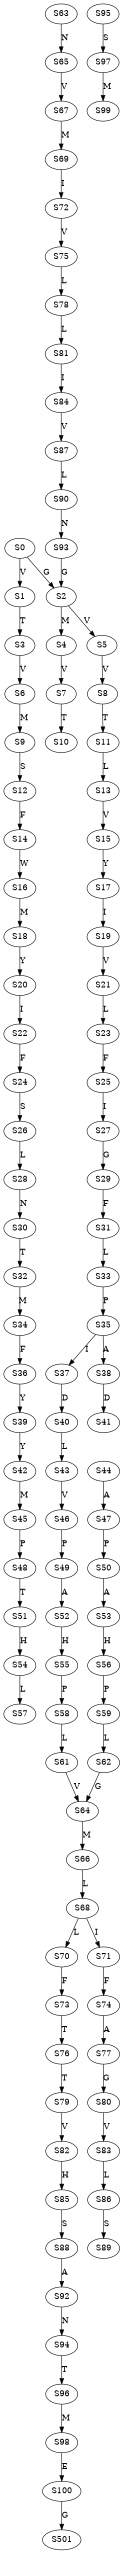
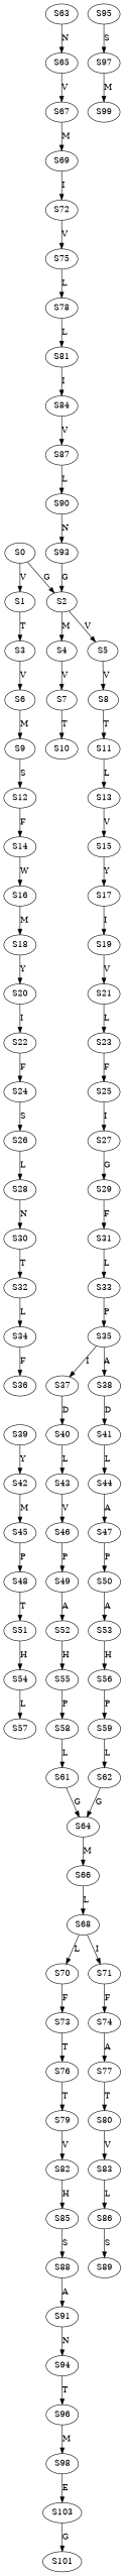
  strict digraph {
    S0
    S1
    S2
    S3
    S4
    S5
    S6
    S7
    S8
    S9
    S10
    S11
    S12
    S13
    S14
    S15
    S16
    S17
    S18
    S19
    S20
    S21
    S22
    S23
    S24
    S25
    S26
    S27
    S28
    S29
    S30
    S31
    S32
    S33
    S34
    S35
    S36
    S37
    S38
    S39
    S40
    S41
    S42
    S43
    S44
    S45
    S46
    S47
    S48
    S49
    S50
    S51
    S52
    S53
    S54
    S55
    S56
    S57
    S58
    S59
    S61
    S62
    S64
    S63
    S65
    S66
    S67
    S68
    S69
    S70
    S71
    S72
    S73
    S74
    S75
    S76
    S77
    S78
    S79
    S80
    S81
    S82
    S83
    S84
    S85
    S86
    S87
    S88
    S89
    S90
-   S91 [label=S92]
+   S91
    S93
    S94
    S96
    S95
    S97
    S98
    S99
-   S100
-   S101 [label=S501]
+   S100 [label=S103]
+   S101
    S0 -> S1 [label=V]
    S0 -> S2 [label=G]
    S1 -> S3 [label=T]
    S2 -> S4 [label=M]
    S2 -> S5 [label=V]
    S3 -> S6 [label=V]
    S4 -> S7 [label=V]
    S5 -> S8 [label=V]
    S6 -> S9 [label=M]
    S7 -> S10 [label=T]
    S8 -> S11 [label=T]
    S9 -> S12 [label=S]
    S11 -> S13 [label=L]
    S12 -> S14 [label=F]
    S13 -> S15 [label=V]
    S14 -> S16 [label=W]
    S15 -> S17 [label=Y]
    S16 -> S18 [label=M]
    S17 -> S19 [label=I]
    S18 -> S20 [label=Y]
    S19 -> S21 [label=V]
    S20 -> S22 [label=I]
    S21 -> S23 [label=L]
    S22 -> S24 [label=F]
    S23 -> S25 [label=F]
    S24 -> S26 [label=S]
    S25 -> S27 [label=I]
    S26 -> S28 [label=L]
    S27 -> S29 [label=G]
    S28 -> S30 [label=N]
    S29 -> S31 [label=F]
    S30 -> S32 [label=T]
    S31 -> S33 [label=L]
-   S32 -> S34 [label=M]
+   S32 -> S34 [label=L]
    S33 -> S35 [label=P]
    S34 -> S36 [label=F]
    S35 -> S37 [label=I]
    S35 -> S38 [label=A]
-   S36 -> S39 [label=Y]
    S37 -> S40 [label=D]
    S38 -> S41 [label=D]
    S39 -> S42 [label=Y]
    S40 -> S43 [label=L]
+   S41 -> S44 [label=L]
    S42 -> S45 [label=M]
    S43 -> S46 [label=V]
    S44 -> S47 [label=A]
    S45 -> S48 [label=P]
    S46 -> S49 [label=P]
    S47 -> S50 [label=P]
    S48 -> S51 [label=T]
    S49 -> S52 [label=A]
    S50 -> S53 [label=A]
    S51 -> S54 [label=H]
    S52 -> S55 [label=H]
    S53 -> S56 [label=H]
    S54 -> S57 [label=L]
    S55 -> S58 [label=P]
    S56 -> S59 [label=P]
    S58 -> S61 [label=L]
    S59 -> S62 [label=L]
-   S61 -> S64 [label=V]
+   S61 -> S64 [label=G]
    S62 -> S64 [label=G]
    S64 -> S66 [label=M]
    S63 -> S65 [label=N]
    S65 -> S67 [label=V]
    S66 -> S68 [label=L]
    S67 -> S69 [label=M]
    S68 -> S70 [label=L]
    S68 -> S71 [label=I]
    S69 -> S72 [label=I]
    S70 -> S73 [label=F]
    S71 -> S74 [label=F]
    S72 -> S75 [label=V]
    S73 -> S76 [label=T]
    S74 -> S77 [label=A]
    S75 -> S78 [label=L]
    S76 -> S79 [label=T]
-   S77 -> S80 [label=G]
+   S77 -> S80 [label=T]
    S78 -> S81 [label=L]
    S79 -> S82 [label=V]
    S80 -> S83 [label=V]
    S81 -> S84 [label=I]
    S82 -> S85 [label=H]
    S83 -> S86 [label=L]
    S84 -> S87 [label=V]
    S85 -> S88 [label=S]
    S86 -> S89 [label=S]
    S87 -> S90 [label=L]
    S88 -> S91 [label=A]
    S90 -> S93 [label=N]
    S91 -> S94 [label=N]
    S93 -> S2 [label=G]
    S94 -> S96 [label=T]
    S96 -> S98 [label=M]
    S95 -> S97 [label=S]
    S97 -> S99 [label=M]
    S98 -> S100 [label=E]
    S100 -> S101 [label=G]
  }
